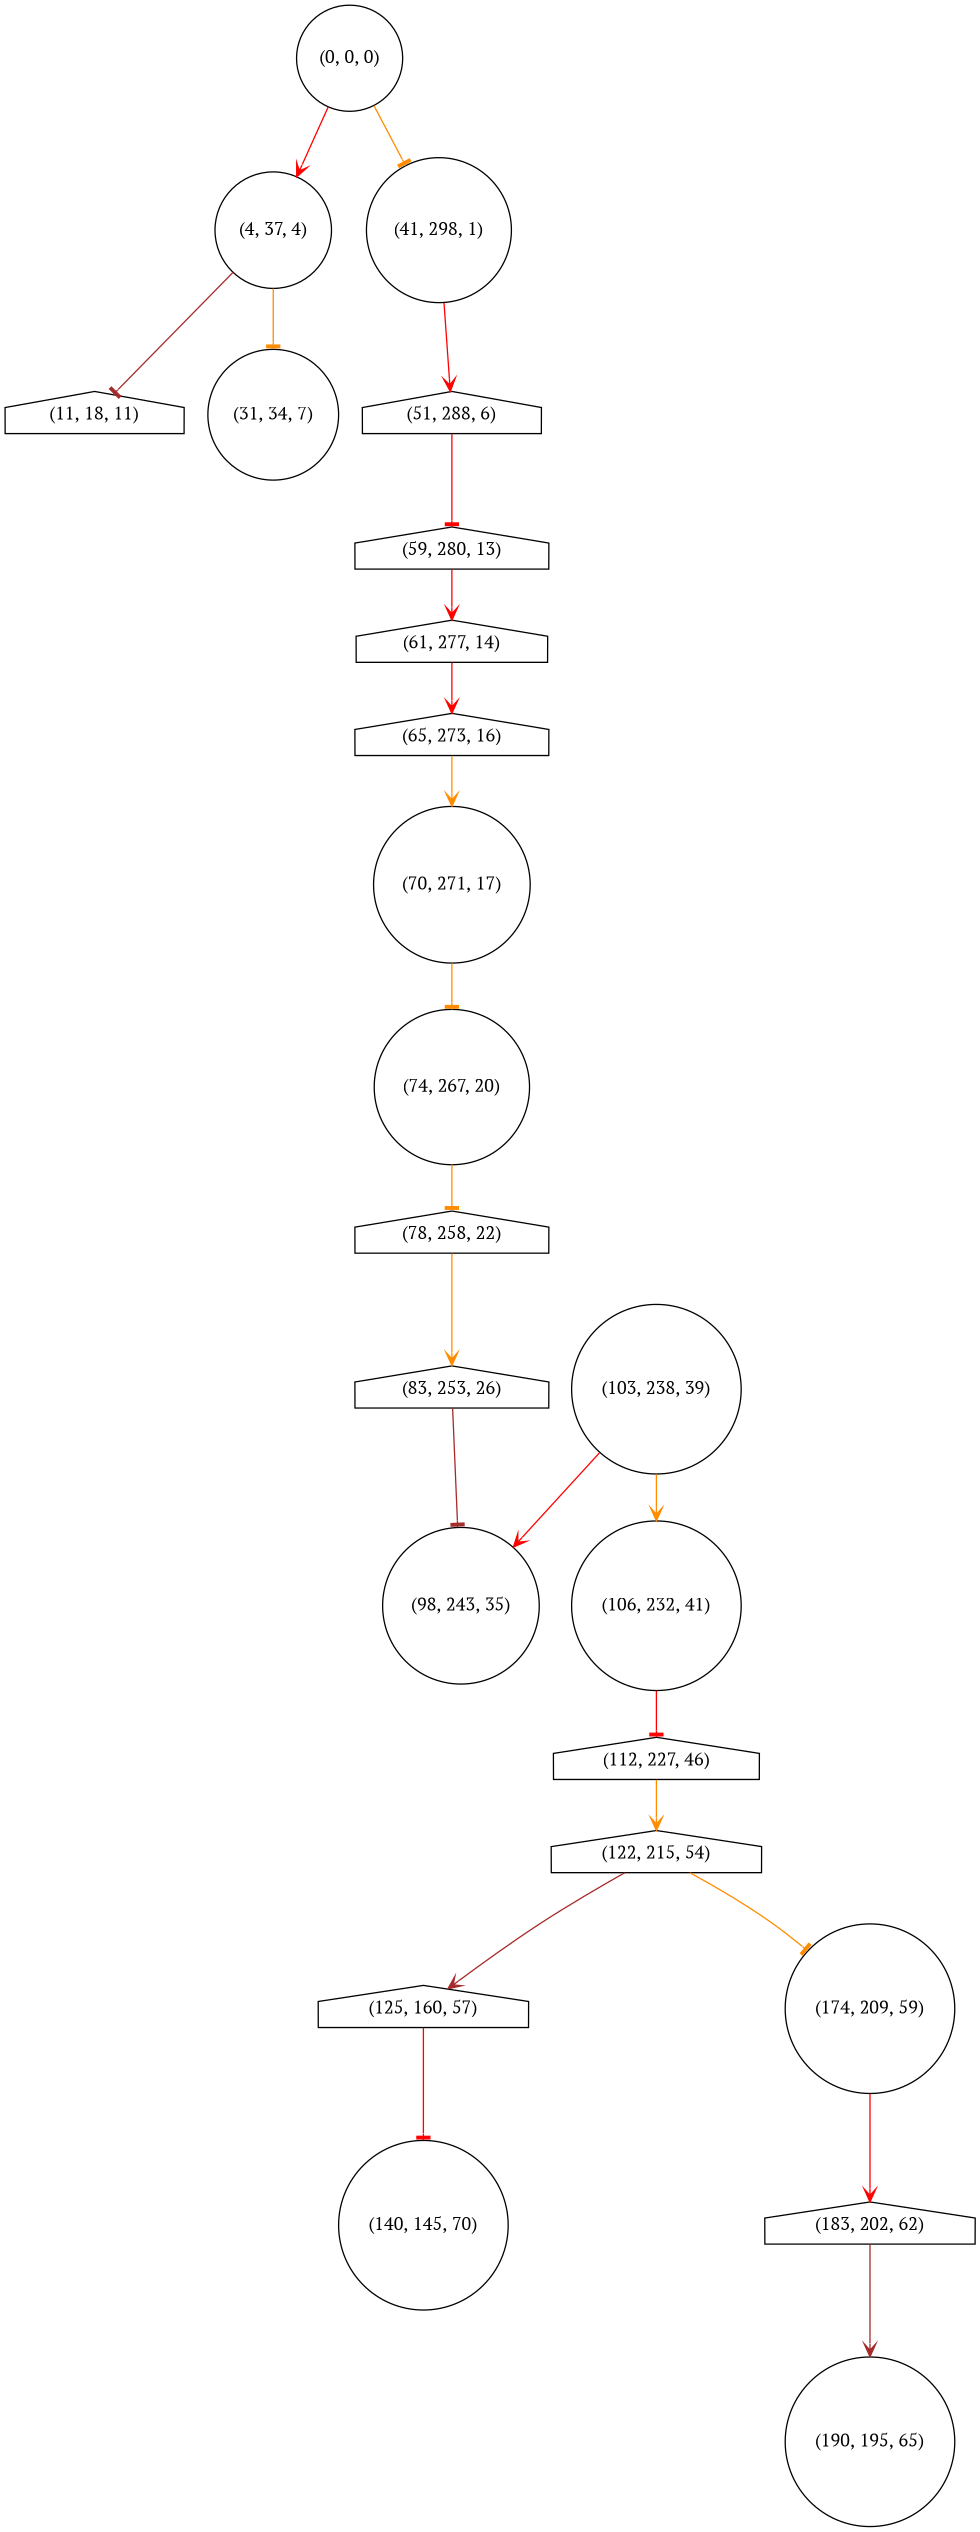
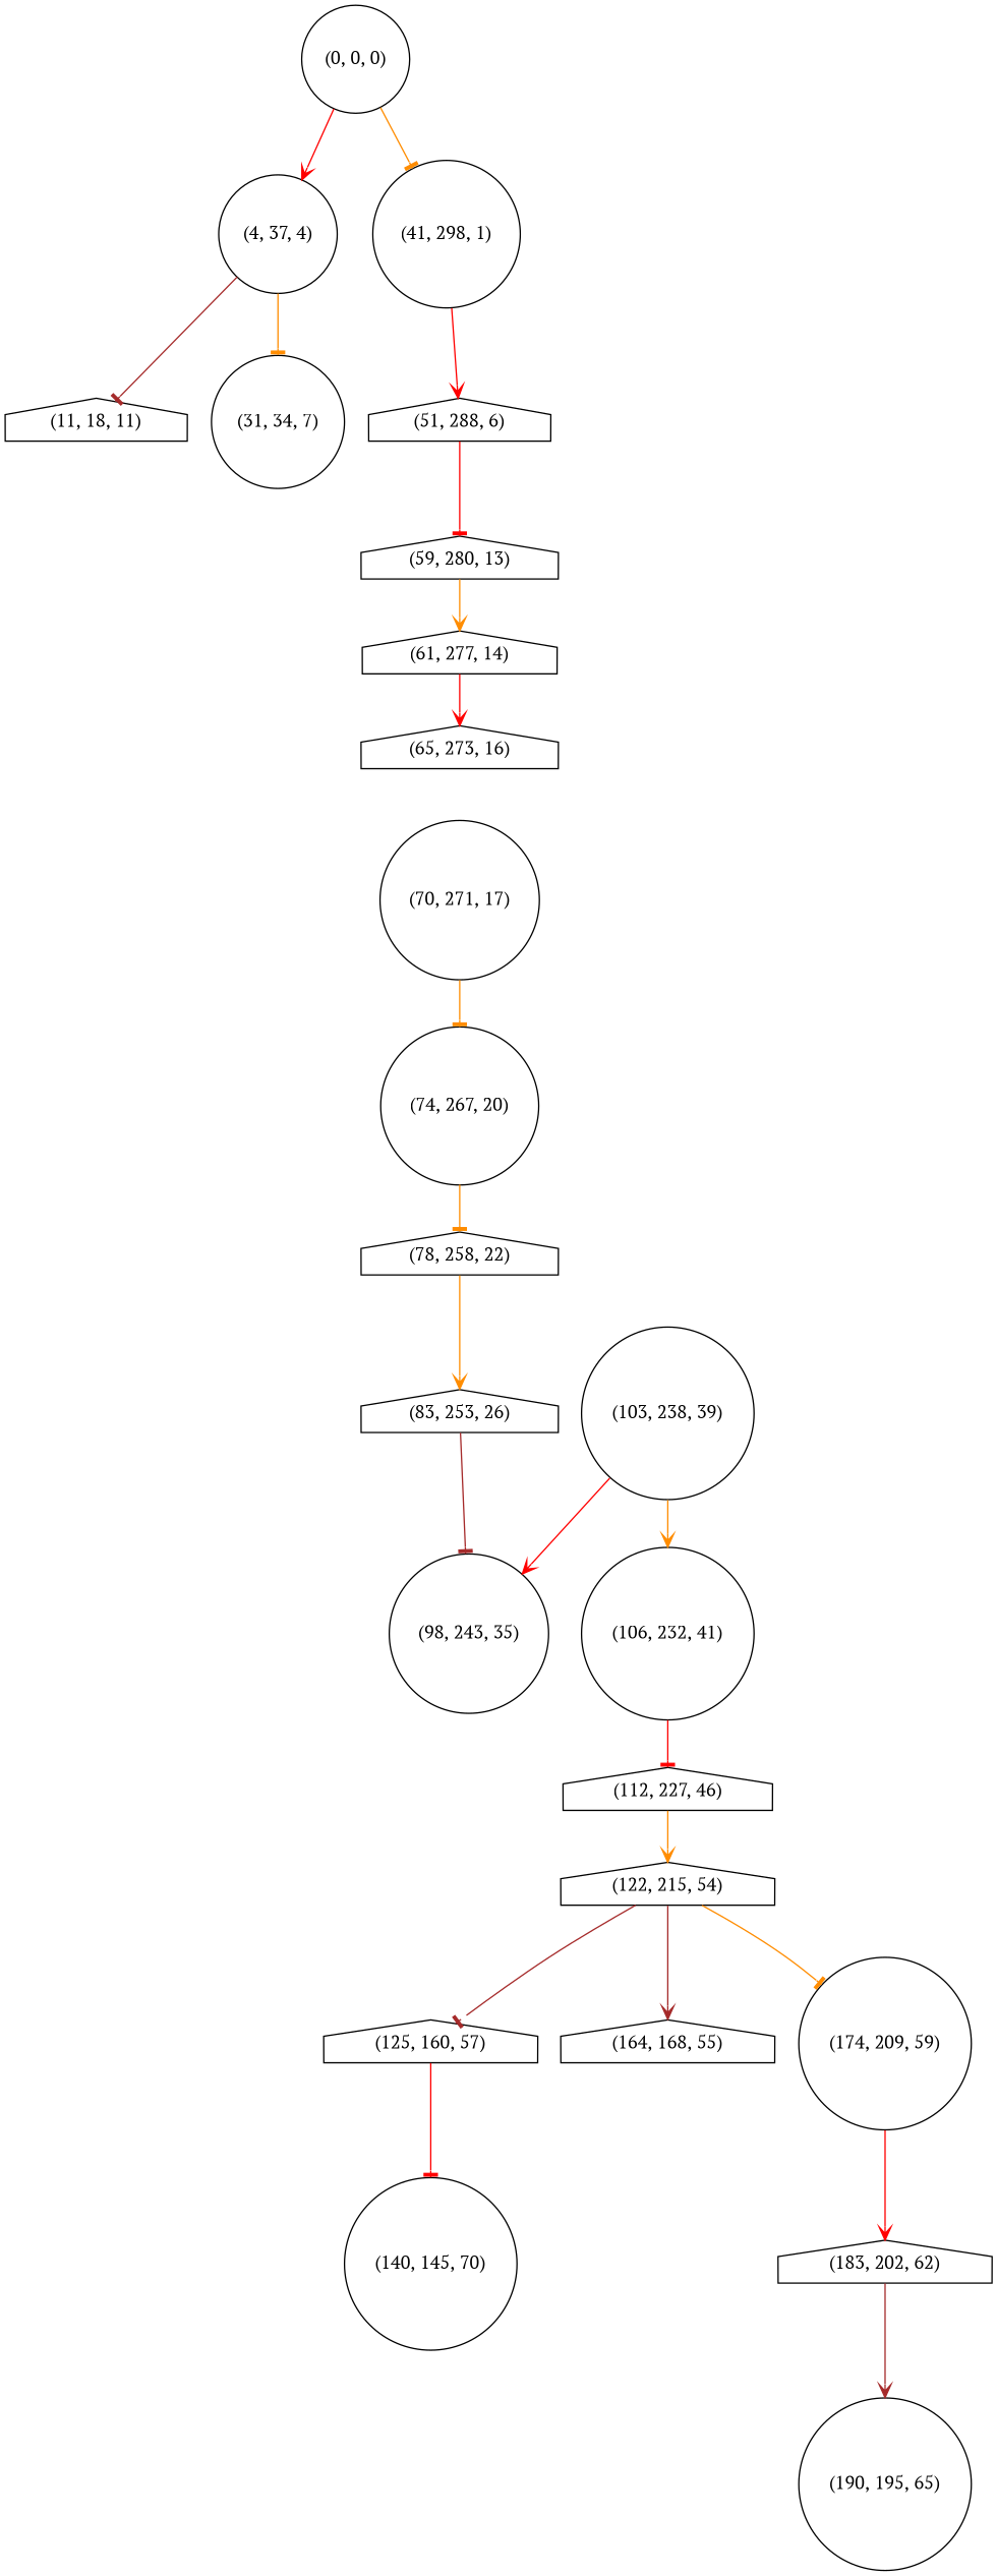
  digraph {
    fontname="PT Serif"
    node [fontname="PT Serif" shape=circle]
    edge [arrowhead=vee color=red fontname="PT Serif"]
    "(0, 0, 0)"
    "(4, 37, 4)"
    "(41, 298, 1)"
    "(11, 18, 11)" [shape=house]
    "(31, 34, 7)"
    "(51, 288, 6)" [shape=house]
    "(59, 280, 13)" [shape=house]
    "(61, 277, 14)" [shape=house]
    "(65, 273, 16)" [shape=house]
    "(70, 271, 17)"
    "(74, 267, 20)"
    "(78, 258, 22)" [shape=house]
    "(83, 253, 26)" [shape=house]
    "(98, 243, 35)"
    "(103, 238, 39)"
    "(106, 232, 41)"
    "(112, 227, 46)" [shape=house]
    "(122, 215, 54)" [shape=house]
    "(125, 160, 57)" [shape=house]
+   "(164, 168, 55)" [shape=house]
    "(174, 209, 59)"
    "(140, 145, 70)"
    "(183, 202, 62)" [shape=house]
    "(190, 195, 65)"
    "(0, 0, 0)" -> "(4, 37, 4)"
    "(0, 0, 0)" -> "(41, 298, 1)" [arrowhead=tee color=darkorange]
    "(4, 37, 4)" -> "(11, 18, 11)" [arrowhead=tee color=brown]
    "(4, 37, 4)" -> "(31, 34, 7)" [arrowhead=tee color=darkorange]
    "(41, 298, 1)" -> "(51, 288, 6)"
    "(51, 288, 6)" -> "(59, 280, 13)" [arrowhead=tee]
-   "(59, 280, 13)" -> "(61, 277, 14)"
+   "(59, 280, 13)" -> "(61, 277, 14)" [color=darkorange]
    "(61, 277, 14)" -> "(65, 273, 16)"
-   "(65, 273, 16)" -> "(70, 271, 17)" [color=darkorange]
    "(70, 271, 17)" -> "(74, 267, 20)" [arrowhead=tee color=darkorange]
    "(74, 267, 20)" -> "(78, 258, 22)" [arrowhead=tee color=darkorange]
    "(78, 258, 22)" -> "(83, 253, 26)" [color=darkorange]
    "(83, 253, 26)" -> "(98, 243, 35)" [arrowhead=tee color=brown]
    "(103, 238, 39)" -> "(98, 243, 35)"
    "(103, 238, 39)" -> "(106, 232, 41)" [color=darkorange]
    "(106, 232, 41)" -> "(112, 227, 46)" [arrowhead=tee]
    "(112, 227, 46)" -> "(122, 215, 54)" [color=darkorange]
-   "(122, 215, 54)" -> "(125, 160, 57)" [color=brown]
+   "(122, 215, 54)" -> "(125, 160, 57)" [arrowhead=tee color=brown]
+   "(122, 215, 54)" -> "(164, 168, 55)" [color=brown]
    "(122, 215, 54)" -> "(174, 209, 59)" [arrowhead=tee color=darkorange]
    "(125, 160, 57)" -> "(140, 145, 70)" [arrowhead=tee]
    "(174, 209, 59)" -> "(183, 202, 62)"
    "(183, 202, 62)" -> "(190, 195, 65)" [color=brown]
  }
